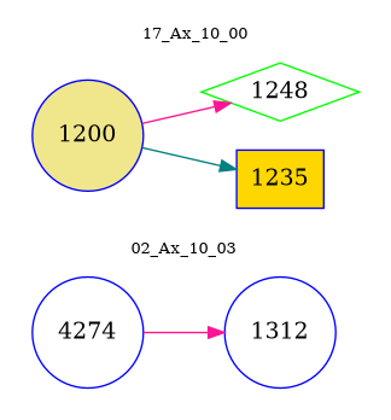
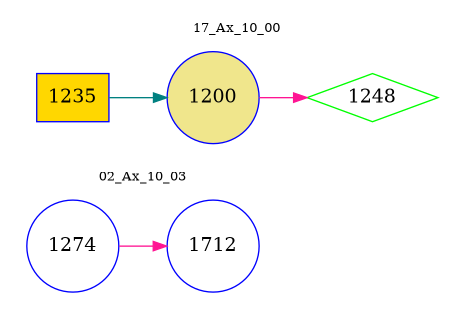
  digraph {
    rankdir=LR
    node [color=blue fillcolor=white shape=circle style=filled]
    edge [color=deeppink]
-   n1 [label=4274]
-   n2 [label=1312]
+   n1 [label=1274]
+   n2 [label=1712]
    n3 [fillcolor=khaki label=1200]
    n4 [fillcolor=gold label=1235 shape=box]
    n5 [color=green label=1248 shape=diamond]
    subgraph cluster_1 {
      color=white
      fontsize=10
      label="02_Ax_10_03"
      n1
      n2
    }
    subgraph cluster_2 {
      color=white
      fontsize=10
      label="17_Ax_10_00"
      n3
      n4
      n5
    }
    n1 -> n2
-   n3 -> n4 [color=teal]
+   n4 -> n3 [color=teal]
    n3 -> n5
  }
